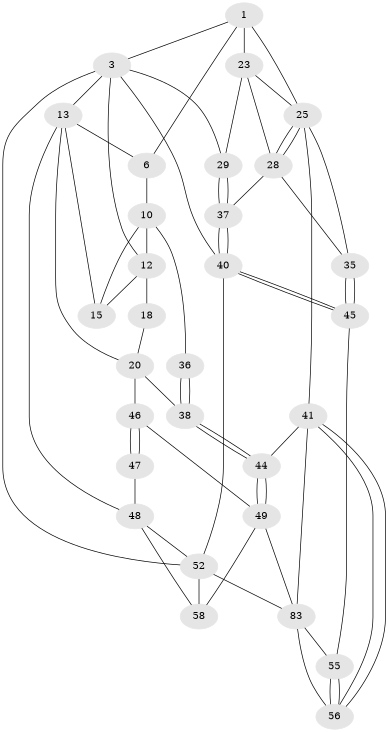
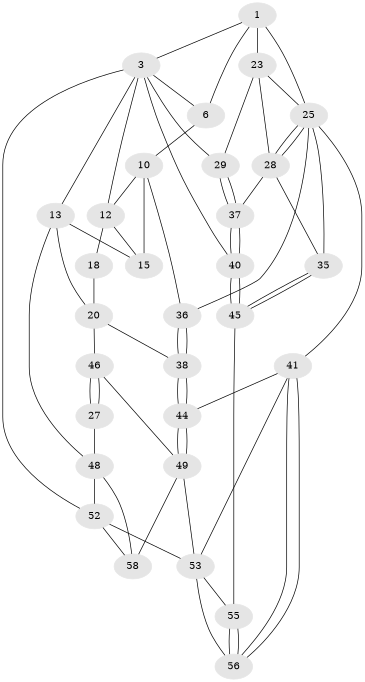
  graph {
    node [color=gray90 style=filled]
    1 [super="+2+7"]
    3 [super="+4"]
    6 [super="+9"]
    23 [super="+27+24"]
    25 [super="+26"]
    12 [super="+16"]
    13 [super="+22+14"]
    29
    40
    52 [super="+63+61"]
    10 [super="+11+33"]
    28 [super="+34"]
    n13 [label=36]
    35
    41 [super="+42"]
    18 [super="+19"]
    15
    20 [super="+21"]
    48 [super="+51"]
    37
    45
-   53 [super="+54+57" label=83]
+   53 [super="+54+57"]
    58
    38
    46
    44
    49 [super="+50"]
-   47
+   47 [label=27]
    56
    55
    1 -- 3
    1 -- 6
    1 -- 23 [weight=2]
    1 -- 25
-   13 -- 6
+   3 -- 6
    3 -- 12
    3 -- 13
    3 -- 29
    3 -- 40
    3 -- 52
    6 -- 10
    23 -- 25
    23 -- 29
    23 -- 28
    25 -- 28
    25 -- 28
+   25 -- n13
    25 -- 35
    25 -- 41 [weight=2]
    12 -- 18
    12 -- 15
    13 -- 15
    13 -- 20 [weight=2]
    13 -- 48
    29 -- 37
    29 -- 37
-   40 -- 52
    40 -- 45
    40 -- 45
    52 -- 53
    52 -- 58
    10 -- 12
    10 -- n13
    10 -- 15 [weight=2]
    28 -- 35
    28 -- 37
    n13 -- 38
    n13 -- 38
    35 -- 45
    35 -- 45
    41 -- 53
    41 -- 44
    41 -- 56
    41 -- 56
    18 -- 20
    20 -- 38
    20 -- 46
    48 -- 52
    48 -- 58
    37 -- 40
    37 -- 40
    45 -- 55
    53 -- 56
    53 -- 55
    38 -- 44
    38 -- 44
    46 -- 49
    46 -- 47
    46 -- 47
    44 -- 49
    44 -- 49
    49 -- 53
    49 -- 58
    47 -- 48 [weight=2]
    55 -- 56
    55 -- 56
  }
